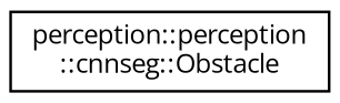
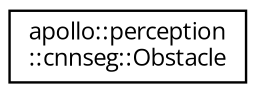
  digraph {
    rankdir=LR
    fontname="Open Sans"
-   n1 [color=black fillcolor=white fontname="Open Sans" fontsize=10 height=0.2 label="perception::perception\l::cnnseg::Obstacle" shape=record style=filled width=0.4]
+   n1 [color=black fillcolor=white fontname="Open Sans" fontsize=10 height=0.2 label="apollo::perception\l::cnnseg::Obstacle" shape=record style=filled width=0.4]
  }
